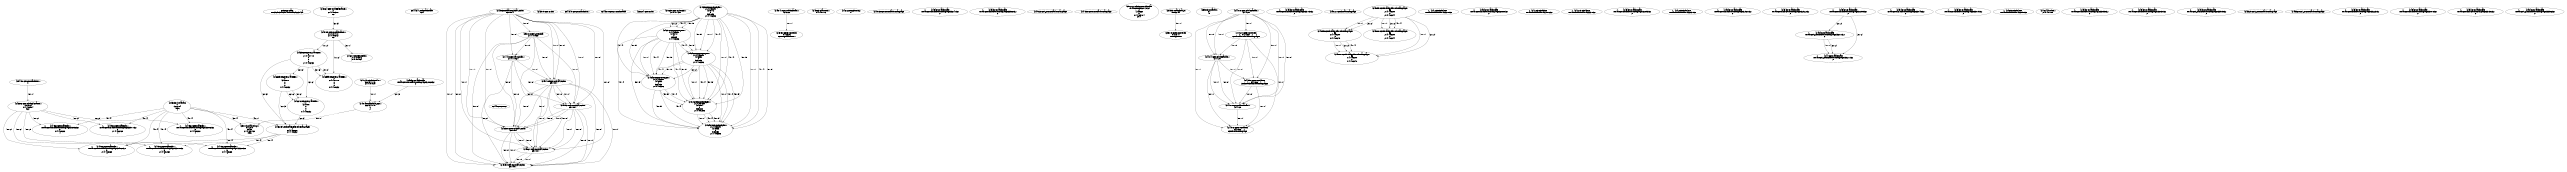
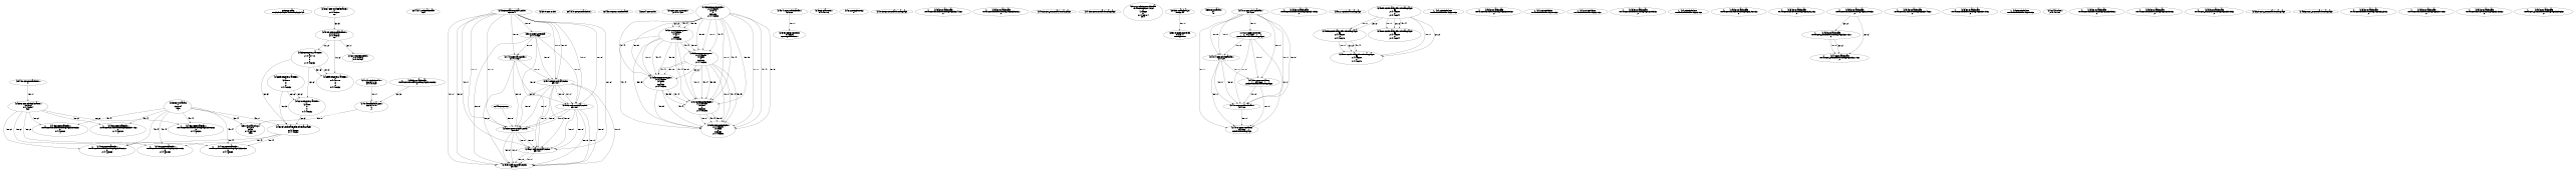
  digraph {
    n1 [label="6850628.main\n000352b73d5c8b7d5eb0dfecd2c3042a"]
    n2 [label="4254480.GetCommandLineW\n0"]
    n3 [label="4243306.GetModuleFileNameW\n4194304\n2147408904\n522"]
    n4 [label="4247567.GetLocaleInfoW\nretval_GetUserDefaultUILanguage_33977_32\n3\n2147408268\n4"]
    n5 [label="4247567.GetLocaleInfoW\nretval_GetUserDefaultUILanguage_34082_32\n3\n2147408268\n4"]
    n6 [label="4247567.GetLocaleInfoW\nretval_GetUserDefaultUILanguage_33008_32\n3\n2147408268\n4"]
    n7 [label="4247567.GetLocaleInfoW\nretval_GetUserDefaultUILanguage_33006_32\n3\n2147408268\n4"]
    n8 [label="4247567.GetLocaleInfoW\nretval_GetUserDefaultUILanguage_33328_32\n3\n2147408268\n4"]
    n9 [label="4247567.GetLocaleInfoW\nretval_GetUserDefaultUILanguage_33092_32\n3\n2147408268\n4"]
    n10 [label="6844434.SetThreadLocale\n1024"]
    n11 [label="4243965.InitializeCriticalSection\n6917004"]
    n12 [label="4250188.GetSystemInfo\n2147417660"]
    n13 [label="4214413.GetStartupInfoW\n2147417624"]
    n14 [label="4245418.EnterCriticalSection\n6917004"]
    n15 [label="4245469.LeaveCriticalSection\n6917004"]
    n16 [label="4245580.EnterCriticalSection\n6917004"]
    n17 [label="4245621.LeaveCriticalSection\n6917004"]
    n18 [label="4245454.LeaveCriticalSection\n6917004"]
    n19 [label="4243979.GetVersion\n"]
    n20 [label="6844540.GetCommandLineW\n"]
    n21 [label="6844560.GetACP\n"]
    n22 [label="6844580.GetCurrentThreadId\n"]
    n23 [label="4250204.GetVersion\n"]
    n24 [label="4276690.GetVersionExW\n2147417420"]
    n25 [label="4248064.GetModuleFileNameW\n0\n2147408370\n261"]
    n26 [label="4245785.GetLongPathNameW\n2147407710\n2147406542\n261"]
    n27 [label="4246556.RegQueryValueExW\n0\n2147407710\n0\n0\n0\n2147408232"]
    n28 [label="4246599.RegQueryValueExW\n0\n2147407710\n0\n0\n0\n2147408232"]
    n29 [label="4246014.FindFirstFileW\n2147406542\n2147407064"]
    n30 [label="4215383.VirtualAlloc\n0\n1310704\n4096\n4"]
    n31 [label="4245215.SetThreadPreferredUILanguages\n4\n2147408220\n2147408232"]
    n32 [label="4250073.LoadStringW\n9441340\n65485\n2147409468\n4096"]
    n33 [label="4246338.RegOpenKeyExW\n2147483649\n4246772\n0\n983065\n2147408236"]
    n34 [label="4246372.RegOpenKeyExW\n2147483650\n4246772\n0\n983065\n2147408236"]
    n35 [label="4246402.RegOpenKeyExW\n2147483649\n4246832\n0\n983065\n2147408236"]
    n36 [label="4246432.RegOpenKeyExW\n2147483650\n4246832\n0\n983065\n2147408236"]
    n37 [label="4246462.RegOpenKeyExW\n2147483649\n4246884\n0\n983065\n2147408236"]
    n38 [label="4246492.RegOpenKeyExW\n2147483649\n4246936\n0\n983065\n2147408236"]
    n39 [label="4245741.GetModuleHandleW\n4246160"]
    n40 [label="4245758.GetProcAddress\n9441320\nGetLongPathNameW"]
    n41 [label="4246635.RegQueryValueExW\n0\n4247000\n0\n0\n0\n2147408232"]
    n42 [label="4246676.RegQueryValueExW\n0\n4247000\n0\n0\n0\n2147408232"]
    n43 [label="4245683.CharNextW\n2147407716"]
    n44 [label="4246722.RegCloseKey\n0"]
    n45 [label="4247883.GetUserDefaultUILanguage\n"]
    n46 [label="4245487.IsValidLocale\nretval_GetUserDefaultUILanguage_33241_32\n2"]
    n47 [label="4245487.IsValidLocale\nretval_GetUserDefaultUILanguage_33560_32\n2"]
    n48 [label="4247923.GetSystemDefaultUILanguage\n"]
    n49 [label="4247558.GetUserDefaultUILanguage\n"]
    n50 [label="4247247.FindFirstFileW\n3224341740\n2147407640"]
    n51 [label="4248145.LoadLibraryExW\n3224341740\n0\n2"]
    n52 [label="4250171.MultiByteToWideChar\nretval_GetACP_32773_32\n0\n4243668\n11\n2147403704\n2047"]
    n53 [label="4254893.LoadLibraryA\nuser32.dll"]
    n54 [label="4255148.GetProcAddress\n9441344\nMessageBoxA"]
    n55 [label="4255003.LocalAlloc\n64\n8"]
    n56 [label="4244018.GetModuleHandleW\n4244120"]
    n57 [label="4244024.GetProcAddress\n9441320\nGetThreadPreferredUILanguages"]
    n58 [label="4244044.GetModuleHandleW\n4244120"]
    n59 [label="4244050.GetProcAddress\n9441320\nSetThreadPreferredUILanguages"]
    n60 [label="4244070.GetModuleHandleW\n4244120"]
    n61 [label="4244076.GetProcAddress\n8441320\nGetThreadUILanguage"]
    n62 [label="4245487.IsValidLocale\nretval_GetUserDefaultUILanguage_33703_32\n2"]
    n63 [label="4245121.GetThreadUILanguage\n"]
    n64 [label="4245059.GetThreadPreferredUILanguages\n56\n2147408200\n0\n2147408244"]
    n65 [label="4245059.GetThreadPreferredUILanguages\n56\n2147408200\n0\n2147408240"]
    n66 [label="4245088.GetThreadPreferredUILanguages\n56\n2147408200\n0\n2147408244"]
    n67 [label="4245088.GetThreadPreferredUILanguages\n56\n2147408200\n0\n2147408240"]
    n68 [label="4245487.IsValidLocale\nretval_GetUserDefaultUILanguage_32860_32\n2"]
    n69 [label="4247263.FindClose\nretval_FindFirstFileW_33218_32"]
    n70 [label="4245487.IsValidLocale\nretval_GetUserDefaultUILanguage_32880_32\n2"]
    n71 [label="4247263.FindClose\nretval_FindFirstFileW_33016_32"]
    n72 [label="4247273.FindClose\nretval_FindFirstFileW_33331_32"]
    n73 [label="4245487.IsValidLocale\nretval_GetUserDefaultUILanguage_32893_32\n2"]
    n74 [label="4247263.FindClose\nretval_FindFirstFileW_33237_32"]
    n75 [label="4245487.IsValidLocale\nretval_GetUserDefaultUILanguage_32921_32\n2"]
    n76 [label="4245487.IsValidLocale\nretval_GetUserDefaultUILanguage_32922_32\n2"]
    n77 [label="4245487.IsValidLocale\nretval_GetUserDefaultUILanguage_32909_32\n2"]
    n78 [label="4245487.IsValidLocale\nretval_GetSystemDefaultUILanguage_33211_32\n2"]
    n79 [label="4244766.IsValidLocale\nretval_GetSystemDefaultUILanguage_33211_32\n2"]
    n80 [label="4245487.IsValidLocale\nretval_GetUserDefaultUILanguage_33045_32\n2"]
    n81 [label="4245487.IsValidLocale\nretval_GetUserDefaultUILanguage_33019_32\n2"]
    n82 [label="4246032.FindClose\nretval_FindFirstFileW_32890_32"]
    n83 [label="4246044.lstrlenW\n2147407108"]
    n84 [label="4245487.IsValidLocale\nretval_GetUserDefaultUILanguage_33055_32\n2"]
    n85 [label="4245487.IsValidLocale\nretval_GetUserDefaultUILanguage_33030_32\n2"]
    n86 [label="4245487.IsValidLocale\nretval_GetSystemDefaultUILanguage_33515_32\n2"]
    n87 [label="4245525.GetSystemDefaultUILanguage\n"]
    n88 [label="4245552.GetSystemDefaultUILanguage\n"]
    n89 [label="4245487.IsValidLocale\nretval_GetUserDefaultUILanguage_33223_32\n2"]
    n90 [label="4245487.IsValidLocale\nretval_GetUserDefaultUILanguage_33078_32\n2"]
    n91 [label="4245487.IsValidLocale\nretval_GetUserDefaultUILanguage_33136_32\n2"]
    n92 [label="4245487.IsValidLocale\nretval_GetSystemDefaultUILanguage_33356_32\n2"]
    n2 -> n3 [label="(0-->1)"]
    n3 -> n4 [label="(0-->2)"]
    n3 -> n5 [label="(0-->2)"]
    n3 -> n6 [label="(0-->2)"]
    n3 -> n7 [label="(0-->2)"]
    n3 -> n8 [label="(0-->2)"]
    n3 -> n9 [label="(0-->2)"]
    n11 -> n12 [label="(0-->0)"]
    n11 -> n13 [label="(0-->0)"]
    n11 -> n14 [label="(1-->1)"]
    n11 -> n14 [label="(0-->0)"]
    n11 -> n15 [label="(1-->1)"]
    n11 -> n15 [label="(0-->0)"]
    n11 -> n16 [label="(1-->1)"]
    n11 -> n16 [label="(0-->0)"]
    n11 -> n17 [label="(1-->1)"]
    n11 -> n17 [label="(0-->0)"]
    n11 -> n18 [label="(1-->1)"]
    n11 -> n18 [label="(0-->0)"]
    n12 -> n13 [label="(0-->0)"]
    n12 -> n14 [label="(0-->0)"]
    n12 -> n15 [label="(0-->0)"]
-   n12 -> n16 [label="(0-->0)"]
+   n21 -> n16 [label="(0-->0)"]
    n12 -> n17 [label="(0-->0)"]
    n12 -> n18 [label="(0-->0)"]
    n13 -> n14 [label="(0-->0)"]
    n13 -> n15 [label="(0-->0)"]
    n13 -> n16 [label="(0-->0)"]
    n13 -> n18 [label="(0-->0)"]
    n14 -> n15 [label="(1-->1)"]
    n14 -> n15 [label="(0-->0)"]
    n14 -> n16 [label="(1-->1)"]
    n14 -> n16 [label="(0-->0)"]
    n14 -> n17 [label="(1-->1)"]
    n14 -> n17 [label="(0-->0)"]
    n14 -> n18 [label="(1-->1)"]
    n14 -> n18 [label="(0-->0)"]
    n15 -> n16 [label="(1-->1)"]
    n15 -> n16 [label="(0-->0)"]
    n15 -> n17 [label="(1-->1)"]
    n15 -> n17 [label="(0-->0)"]
    n15 -> n18 [label="(1-->1)"]
    n15 -> n18 [label="(0-->0)"]
    n16 -> n17 [label="(1-->1)"]
    n16 -> n17 [label="(0-->0)"]
    n16 -> n18 [label="(1-->1)"]
    n16 -> n18 [label="(0-->0)"]
    n17 -> n18 [label="(1-->1)"]
    n17 -> n18 [label="(0-->0)"]
    n25 -> n26 [label="(3-->3)"]
    n26 -> n27 [label="(1-->2)"]
    n26 -> n28 [label="(1-->2)"]
    n26 -> n29 [label="(2-->1)"]
    n27 -> n28 [label="(2-->2)"]
    n27 -> n28 [label="(6-->6)"]
    n27 -> n31 [label="(6-->3)"]
-   n27 -> n41 [label="(6-->6)"]
    n27 -> n42 [label="(6-->6)"]
    n30 -> n4 [label="(4-->4)"]
    n30 -> n5 [label="(4-->4)"]
    n30 -> n6 [label="(4-->4)"]
    n30 -> n7 [label="(4-->4)"]
    n30 -> n8 [label="(4-->4)"]
    n30 -> n9 [label="(4-->4)"]
    n30 -> n31 [label="(4-->1)"]
    n30 -> n32 [label="(3-->4)"]
    n31 -> n5 [label="(1-->4)"]
    n31 -> n6 [label="(1-->4)"]
    n31 -> n8 [label="(1-->4)"]
    n33 -> n34 [label="(2-->2)"]
    n33 -> n34 [label="(4-->4)"]
    n33 -> n34 [label="(5-->5)"]
    n33 -> n35 [label="(1-->1)"]
    n33 -> n35 [label="(4-->4)"]
    n33 -> n35 [label="(5-->5)"]
    n33 -> n36 [label="(4-->4)"]
    n33 -> n36 [label="(5-->5)"]
    n33 -> n37 [label="(1-->1)"]
    n33 -> n37 [label="(4-->4)"]
    n33 -> n37 [label="(5-->5)"]
    n33 -> n38 [label="(1-->1)"]
    n33 -> n38 [label="(4-->4)"]
    n33 -> n38 [label="(5-->5)"]
    n34 -> n35 [label="(4-->4)"]
    n34 -> n35 [label="(5-->5)"]
    n34 -> n36 [label="(1-->1)"]
    n34 -> n36 [label="(4-->4)"]
    n34 -> n36 [label="(5-->5)"]
    n34 -> n37 [label="(4-->4)"]
    n34 -> n37 [label="(5-->5)"]
    n34 -> n38 [label="(4-->4)"]
    n34 -> n38 [label="(5-->5)"]
    n35 -> n36 [label="(2-->2)"]
    n35 -> n36 [label="(4-->4)"]
    n35 -> n36 [label="(5-->5)"]
    n35 -> n37 [label="(1-->1)"]
    n35 -> n37 [label="(4-->4)"]
    n35 -> n37 [label="(5-->5)"]
    n35 -> n38 [label="(1-->1)"]
    n35 -> n38 [label="(4-->4)"]
    n35 -> n38 [label="(5-->5)"]
    n36 -> n37 [label="(4-->4)"]
    n36 -> n37 [label="(5-->5)"]
    n36 -> n38 [label="(4-->4)"]
    n36 -> n38 [label="(5-->5)"]
    n37 -> n38 [label="(1-->1)"]
    n37 -> n38 [label="(4-->4)"]
    n37 -> n38 [label="(5-->5)"]
    n39 -> n40 [label="(0-->1)"]
    n41 -> n31 [label="(6-->3)"]
    n41 -> n42 [label="(2-->2)"]
    n41 -> n42 [label="(6-->6)"]
    n42 -> n31 [label="(6-->3)"]
    n50 -> n51 [label="(1-->1)"]
    n51 -> n32 [label="(0-->1)"]
    n53 -> n54 [label="(0-->1)"]
    n56 -> n57 [label="(0-->1)"]
    n56 -> n58 [label="(1-->1)"]
    n56 -> n58 [label="(0-->0)"]
    n56 -> n59 [label="(0-->1)"]
    n56 -> n60 [label="(1-->1)"]
    n56 -> n60 [label="(0-->0)"]
    n56 -> n61 [label="(0-->1)"]
    n57 -> n58 [label="(1-->0)"]
    n57 -> n59 [label="(1-->1)"]
    n57 -> n60 [label="(1-->0)"]
    n57 -> n61 [label="(1-->1)"]
    n58 -> n59 [label="(0-->1)"]
    n58 -> n60 [label="(1-->1)"]
    n58 -> n60 [label="(0-->0)"]
    n58 -> n61 [label="(0-->1)"]
    n59 -> n60 [label="(1-->0)"]
    n59 -> n61 [label="(1-->1)"]
    n60 -> n61 [label="(0-->1)"]
    n64 -> n65 [label="(1-->1)"]
    n64 -> n65 [label="(2-->2)"]
    n64 -> n66 [label="(1-->1)"]
    n64 -> n66 [label="(2-->2)"]
    n64 -> n66 [label="(4-->4)"]
    n64 -> n67 [label="(1-->1)"]
    n64 -> n67 [label="(2-->2)"]
    n65 -> n67 [label="(1-->1)"]
    n65 -> n67 [label="(2-->2)"]
    n65 -> n67 [label="(4-->4)"]
    n68 -> n51 [label="(2-->3)"]
    n77 -> n78 [label="(2-->2)"]
    n77 -> n79 [label="(2-->2)"]
    n78 -> n79 [label="(1-->1)"]
    n78 -> n79 [label="(2-->2)"]
  }
